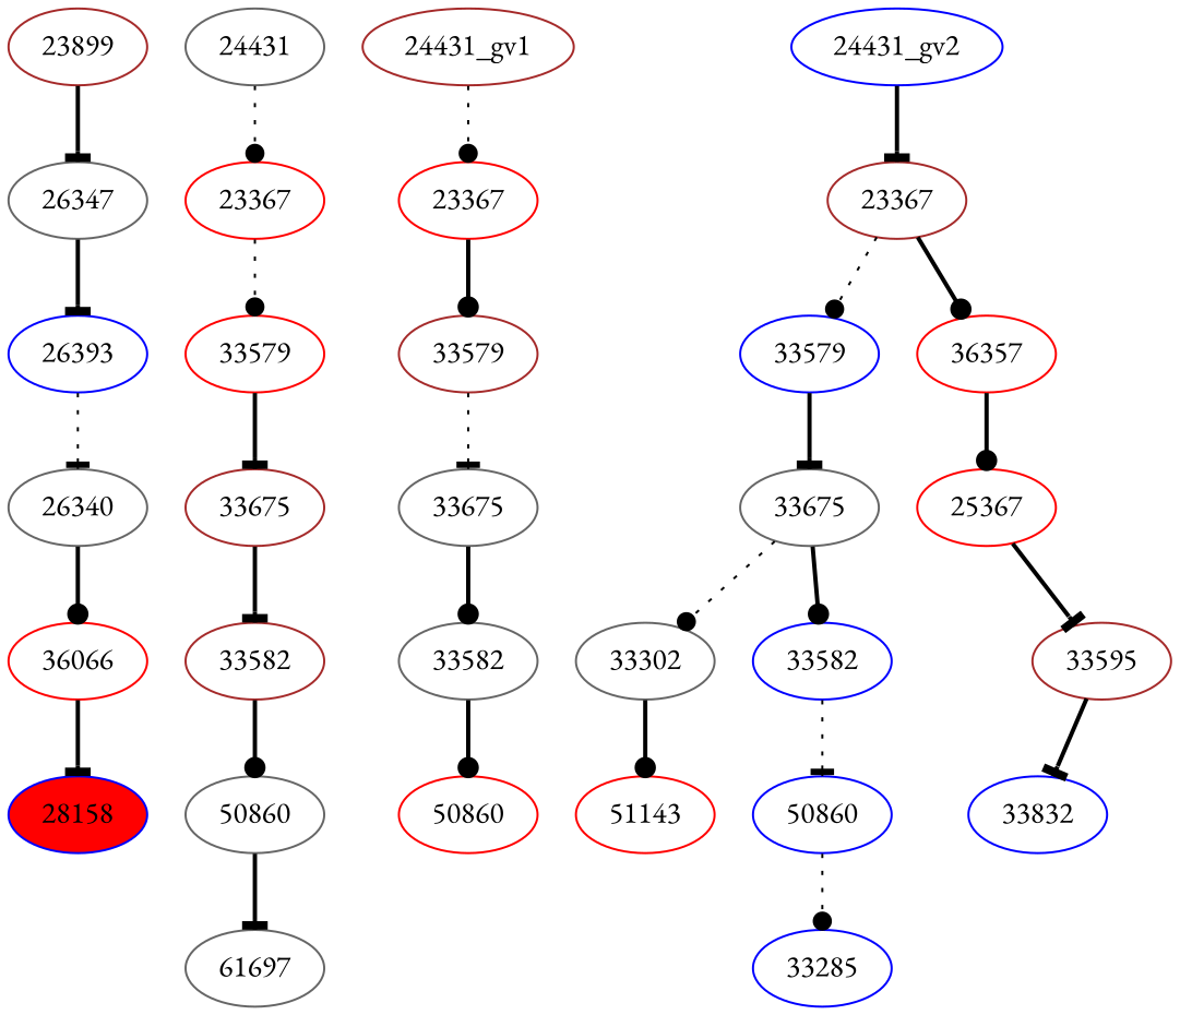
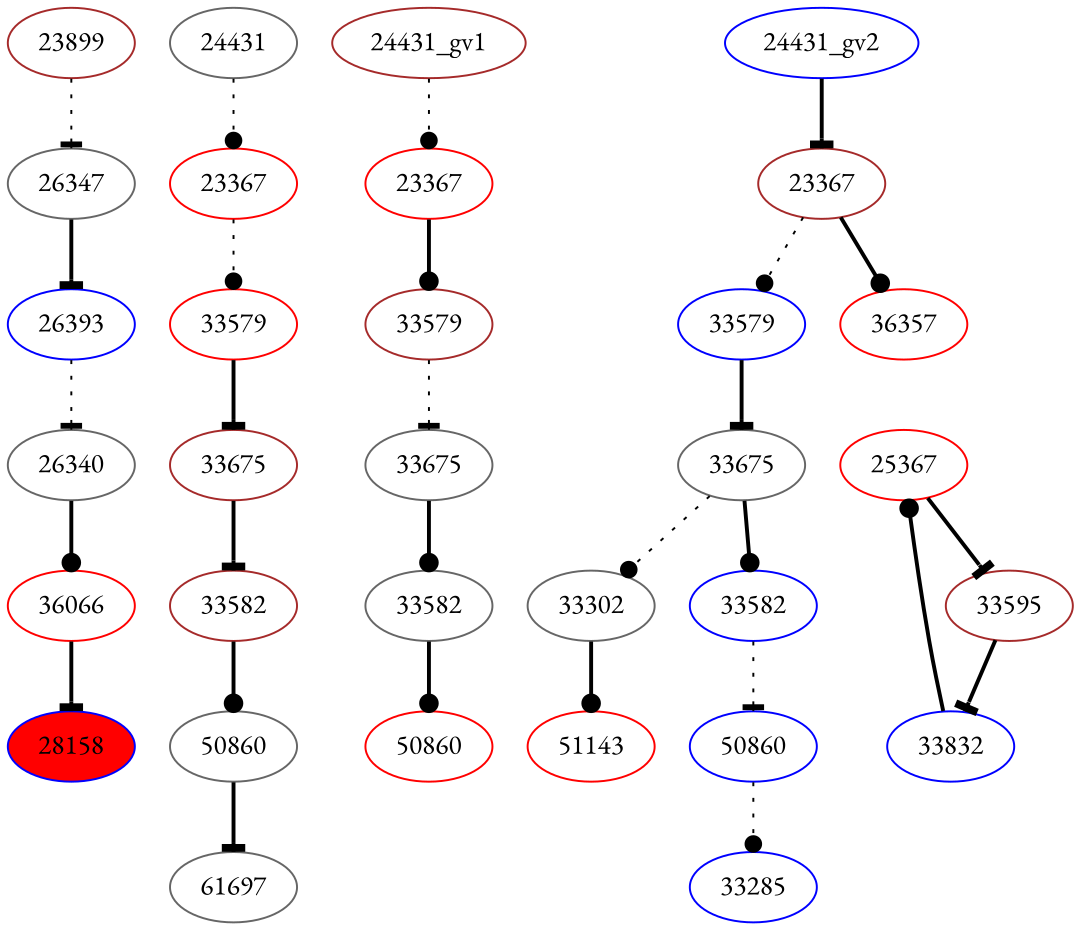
  strict digraph {
    fontname="EB Garamond"
    node [color=gray40 fontname="EB Garamond"]
    edge [arrowhead=dot fontname="EB Garamond" style=bold]
    n1 [color=blue fillcolor=red label=28158 style=filled]
    n2 [color=red label=36066]
    n3 [label=26340]
    n4 [color=blue label=26393]
    n5 [label=26347]
    n6 [color=brown label=23899]
    n7 [label=61697]
    n8 [label=50860]
    n9 [color=brown label=33582]
    n10 [color=brown label=33675]
    n11 [color=red label=33579]
    n12 [color=red label=23367]
    n13 [label=24431]
    n14 [color=red label=50860]
    n15 [label=33582]
    n16 [label=33675]
    n17 [color=brown label=33579]
    n18 [color=red label=23367]
    "24431_gv1" [color=brown]
    n20 [color=blue label=33285]
    n21 [color=blue label=50860]
    n22 [color=blue label=33832]
    n23 [color=red label=51143]
    n24 [label=33302]
    n25 [color=blue label=33582]
    n26 [label=33675]
    n27 [color=brown label=33595]
    n28 [color=blue label=33579]
    n29 [color=red label=25367]
    n30 [color=brown label=23367]
    n31 [color=red label=36357]
    "24431_gv2" [color=blue]
    subgraph sub_1 {
      n1
      n2
      n3
      n4
      n5
      n6
      n7
      n8
      n9
      n10
      n11
      n12
      n13
    }
    subgraph sub_2 {
      n14
      n15
      n16
      n17
      n18
      "24431_gv1"
    }
    subgraph sub_3 {
      n20
      n21
      n22
      n23
      n24
      n25
      n26
      n27
      n28
      n29
      n30
      n31
      "24431_gv2"
    }
    n2 -> n1 [arrowhead=tee]
    n3 -> n2
    n4 -> n3 [arrowhead=tee style=dotted]
    n5 -> n4 [arrowhead=tee]
-   n6 -> n5 [arrowhead=tee]
+   n6 -> n5 [arrowhead=tee style=dotted]
    n8 -> n7 [arrowhead=tee]
    n9 -> n8
    n10 -> n9 [arrowhead=tee]
    n11 -> n10 [arrowhead=tee]
    n12 -> n11 [style=dotted]
    n13 -> n12 [style=dotted]
    n15 -> n14
    n16 -> n15
    n17 -> n16 [arrowhead=tee style=dotted]
    n18 -> n17
    "24431_gv1" -> n18 [style=dotted]
    n21 -> n20 [style=dotted]
    n24 -> n23
    n25 -> n21 [arrowhead=tee style=dotted]
    n26 -> n24 [style=dotted]
    n26 -> n25
    n27 -> n22 [arrowhead=tee]
    n28 -> n26 [arrowhead=tee]
    n29 -> n27 [arrowhead=tee]
    n30 -> n28 [style=dotted]
    n30 -> n31
-   n31 -> n29
+   n22 -> n29
    "24431_gv2" -> n30 [arrowhead=tee]
  }
